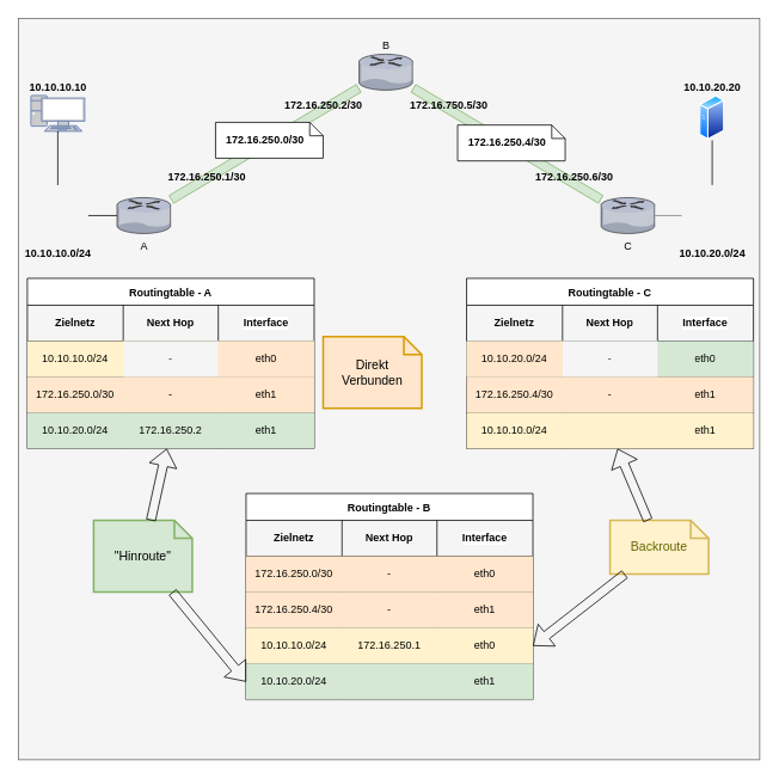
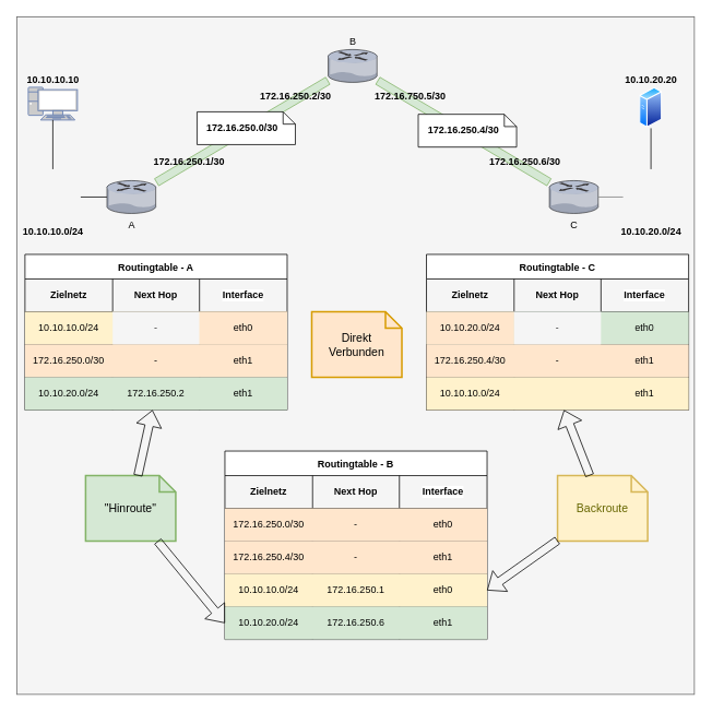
  <mxCell id="0" />
  <mxCell id="1" parent="0" />
  <mxCell id="2" value="" style="whiteSpace=wrap;html=1;aspect=fixed;fillColor=#f5f5f5;strokeColor=#666666;fontColor=#333333;" vertex="1" parent="1"><mxGeometry width="827" height="827" as="geometry" x="20" y="20" /></mxCell>
  <mxCell id="3" value="A" style="verticalLabelPosition=bottom;aspect=fixed;html=1;verticalAlign=top;strokeColor=none;align=center;outlineConnect=0;shape=mxgraph.citrix.router;" parent="1" vertex="1"><mxGeometry x="130" y="220" width="60.27" height="40" as="geometry" /></mxCell>
  <mxCell id="4" value="B" style="verticalLabelPosition=top;aspect=fixed;html=1;verticalAlign=bottom;strokeColor=none;align=center;outlineConnect=0;shape=mxgraph.citrix.router;labelPosition=center;" parent="1" vertex="1"><mxGeometry x="400" y="60" width="60.27" height="40" as="geometry" /></mxCell>
  <mxCell id="5" value="C" style="verticalLabelPosition=bottom;aspect=fixed;html=1;verticalAlign=top;strokeColor=none;align=center;outlineConnect=0;shape=mxgraph.citrix.router;" parent="1" vertex="1"><mxGeometry x="670" y="220" width="60.27" height="40" as="geometry" /></mxCell>
  <mxCell id="6" value="" style="shape=flexArrow;endArrow=none;html=1;fillColor=#d5e8d4;strokeColor=#82b366;endFill=0;" parent="1" source="3" target="4" edge="1"><mxGeometry width="50" height="50" relative="1" as="geometry"><mxPoint x="210" y="140" as="sourcePoint" /><mxPoint x="260" y="90" as="targetPoint" /></mxGeometry></mxCell>
  <mxCell id="7" value="" style="shape=flexArrow;endArrow=none;html=1;fillColor=#d5e8d4;strokeColor=#82b366;endFill=0;" parent="1" source="4" target="5" edge="1"><mxGeometry width="50" height="50" relative="1" as="geometry"><mxPoint x="310" y="207.858" as="sourcePoint" /><mxPoint x="399.73" y="160.002" as="targetPoint" /></mxGeometry></mxCell>
  <mxCell id="8" value="" style="shape=image;html=1;verticalAlign=top;verticalLabelPosition=bottom;labelBackgroundColor=#ffffff;imageAspect=0;aspect=fixed;image=https://cdn1.iconfinder.com/data/icons/MetroStation-PNG/128/MB__net.png" parent="1" vertex="1"><mxGeometry x="30" y="206" width="68" height="68" as="geometry" /></mxCell>
  <mxCell id="9" value="" style="endArrow=none;html=1;" parent="1" source="8" target="3" edge="1"><mxGeometry width="50" height="50" relative="1" as="geometry"><mxPoint x="220" y="480" as="sourcePoint" /><mxPoint x="270" y="430" as="targetPoint" /></mxGeometry></mxCell>
  <mxCell id="10" value="" style="shape=image;html=1;verticalAlign=top;verticalLabelPosition=bottom;labelBackgroundColor=#ffffff;imageAspect=0;aspect=fixed;image=https://cdn1.iconfinder.com/data/icons/MetroStation-PNG/128/MB__net.png" parent="1" vertex="1"><mxGeometry x="760" y="206" width="68" height="68" as="geometry" /></mxCell>
  <mxCell id="11" value="" style="endArrow=none;html=1;opacity=50;" parent="1" source="5" target="10" edge="1"><mxGeometry width="50" height="50" relative="1" as="geometry"><mxPoint x="440" y="570" as="sourcePoint" /><mxPoint x="490" y="520" as="targetPoint" /></mxGeometry></mxCell>
  <mxCell id="12" value="&lt;font style=&quot;font-size: 12px&quot;&gt;10.10.10.0/24&lt;/font&gt;" style="text;strokeColor=none;fillColor=none;html=1;fontSize=24;fontStyle=1;verticalAlign=middle;align=center;opacity=50;" parent="1" vertex="1"><mxGeometry x="24" y="256" width="80" height="46" as="geometry" /></mxCell>
  <mxCell id="13" value="&lt;font style=&quot;font-size: 12px&quot;&gt;10.10.20.0/24&lt;/font&gt;" style="text;strokeColor=none;fillColor=none;html=1;fontSize=24;fontStyle=1;verticalAlign=middle;align=center;opacity=50;" parent="1" vertex="1"><mxGeometry x="754" y="256" width="80" height="46" as="geometry" /></mxCell>
  <mxCell id="14" value="&lt;span style=&quot;font-weight: 700 ; text-align: center&quot;&gt;172.16.250.0/30&lt;/span&gt;" style="shape=note;size=15;align=left;spacingLeft=10;html=1;whiteSpace=wrap;" parent="1" vertex="1"><mxGeometry x="240" y="136" width="120" height="40" as="geometry" /></mxCell>
  <mxCell id="15" value="&lt;span style=&quot;font-size: 12px&quot;&gt;172.16.250.1/30&lt;/span&gt;" style="text;strokeColor=none;fillColor=none;html=1;fontSize=24;fontStyle=1;verticalAlign=middle;align=center;opacity=50;" parent="1" vertex="1"><mxGeometry x="190.27" y="170" width="80" height="46" as="geometry" /></mxCell>
  <mxCell id="16" value="&lt;span style=&quot;font-size: 12px&quot;&gt;172.16.250.2/30&lt;/span&gt;" style="text;strokeColor=none;fillColor=none;html=1;fontSize=24;fontStyle=1;verticalAlign=middle;align=center;opacity=50;" parent="1" vertex="1"><mxGeometry x="320" y="90" width="80" height="46" as="geometry" /></mxCell>
  <mxCell id="17" value="&lt;span style=&quot;font-weight: 700 ; text-align: center&quot;&gt;172.16.250.4/30&lt;/span&gt;" style="shape=note;size=15;align=left;spacingLeft=10;html=1;whiteSpace=wrap;" parent="1" vertex="1"><mxGeometry x="510" y="139" width="120" height="40" as="geometry" /></mxCell>
  <mxCell id="18" value="&lt;span style=&quot;font-size: 12px&quot;&gt;172.16.250.6/30&lt;/span&gt;" style="text;strokeColor=none;fillColor=none;html=1;fontSize=24;fontStyle=1;verticalAlign=middle;align=center;opacity=50;" parent="1" vertex="1"><mxGeometry x="600" y="170" width="80" height="46" as="geometry" /></mxCell>
  <mxCell id="19" value="&lt;span style=&quot;font-size: 12px&quot;&gt;172.16.750.5/30&lt;/span&gt;" style="text;strokeColor=none;fillColor=none;html=1;fontSize=24;fontStyle=1;verticalAlign=middle;align=center;opacity=50;" parent="1" vertex="1"><mxGeometry x="460.27" y="90" width="80" height="46" as="geometry" /></mxCell>
  <mxCell id="20" value="Routingtable - A" style="shape=table;startSize=30;container=1;collapsible=0;childLayout=tableLayout;fontStyle=1;align=center;" parent="1" vertex="1"><mxGeometry x="30" y="310" width="320" height="190" as="geometry" /></mxCell>
  <mxCell id="21" value="" style="shape=partialRectangle;html=1;whiteSpace=wrap;collapsible=0;dropTarget=0;pointerEvents=0;fillColor=none;top=0;left=0;bottom=0;right=0;points=[[0,0.5],[1,0.5]];portConstraint=eastwest;" parent="20" vertex="1"><mxGeometry y="30" width="320" height="40" as="geometry" /></mxCell>
  <mxCell id="22" value="&lt;b&gt;Zielnetz&lt;/b&gt;" style="shape=partialRectangle;html=1;whiteSpace=wrap;connectable=0;fillColor=none;top=0;left=0;bottom=0;right=0;overflow=hidden;labelBorderColor=none;labelBackgroundColor=none;" parent="21" vertex="1"><mxGeometry width="107" height="40" as="geometry" /></mxCell>
  <mxCell id="23" value="&lt;b&gt;Next Hop&lt;/b&gt;" style="shape=partialRectangle;html=1;whiteSpace=wrap;connectable=0;fillColor=none;top=0;left=0;bottom=0;right=0;overflow=hidden;" parent="21" vertex="1"><mxGeometry x="107" width="106" height="40" as="geometry" /></mxCell>
  <mxCell id="24" value="&lt;b style=&quot;&quot;&gt;Interface&lt;/b&gt;" style="shape=partialRectangle;html=1;whiteSpace=wrap;connectable=0;fillColor=none;top=0;left=0;bottom=0;right=0;overflow=hidden;labelBackgroundColor=#ffffff;" parent="21" vertex="1"><mxGeometry x="213" width="107" height="40" as="geometry" /></mxCell>
  <mxCell id="25" value="" style="shape=partialRectangle;html=1;whiteSpace=wrap;collapsible=0;dropTarget=0;pointerEvents=0;fillColor=#fff2cc;top=0;left=0;bottom=0;right=0;points=[[0,0.5],[1,0.5]];portConstraint=eastwest;strokeColor=#d6b656;" parent="20" vertex="1"><mxGeometry y="70" width="320" height="40" as="geometry" /></mxCell>
  <mxCell id="26" value="10.10.10.0/24" style="shape=partialRectangle;html=1;whiteSpace=wrap;connectable=0;fillColor=none;top=0;left=0;bottom=0;right=0;overflow=hidden;" parent="25" vertex="1"><mxGeometry width="107" height="40" as="geometry" /></mxCell>
  <mxCell id="27" value="-" style="shape=partialRectangle;html=1;whiteSpace=wrap;connectable=0;top=0;left=0;bottom=0;right=0;overflow=hidden;fillColor=#f5f5f5;strokeColor=#666666;fontColor=#333333;" parent="25" vertex="1"><mxGeometry x="107" width="106" height="40" as="geometry" /></mxCell>
  <mxCell id="28" value="eth0" style="shape=partialRectangle;html=1;whiteSpace=wrap;connectable=0;fillColor=#ffe6cc;top=0;left=0;bottom=0;right=0;overflow=hidden;strokeColor=#d79b00;" parent="25" vertex="1"><mxGeometry x="213" width="107" height="40" as="geometry" /></mxCell>
  <mxCell id="29" value="" style="shape=partialRectangle;html=1;whiteSpace=wrap;collapsible=0;dropTarget=0;pointerEvents=0;fillColor=#ffe6cc;top=0;left=0;bottom=0;right=0;points=[[0,0.5],[1,0.5]];portConstraint=eastwest;strokeColor=#d79b00;" parent="20" vertex="1"><mxGeometry y="110" width="320" height="40" as="geometry" /></mxCell>
  <mxCell id="30" value="172.16.250.0/30" style="shape=partialRectangle;html=1;whiteSpace=wrap;connectable=0;fillColor=none;top=0;left=0;bottom=0;right=0;overflow=hidden;align=center;" parent="29" vertex="1"><mxGeometry width="107" height="40" as="geometry" /></mxCell>
  <mxCell id="31" value="-" style="shape=partialRectangle;html=1;whiteSpace=wrap;connectable=0;fillColor=none;top=0;left=0;bottom=0;right=0;overflow=hidden;" parent="29" vertex="1"><mxGeometry x="107" width="106" height="40" as="geometry" /></mxCell>
  <mxCell id="32" value="eth1" style="shape=partialRectangle;html=1;whiteSpace=wrap;connectable=0;fillColor=none;top=0;left=0;bottom=0;right=0;overflow=hidden;" parent="29" vertex="1"><mxGeometry x="213" width="107" height="40" as="geometry" /></mxCell>
  <mxCell id="33" style="shape=partialRectangle;html=1;whiteSpace=wrap;collapsible=0;dropTarget=0;pointerEvents=0;fillColor=#d5e8d4;top=0;left=0;bottom=0;right=0;points=[[0,0.5],[1,0.5]];portConstraint=eastwest;strokeColor=#82b366;" parent="20" vertex="1"><mxGeometry y="150" width="320" height="40" as="geometry" /></mxCell>
  <mxCell id="34" value="10.10.20.0/24" style="shape=partialRectangle;html=1;whiteSpace=wrap;connectable=0;fillColor=none;top=0;left=0;bottom=0;right=0;overflow=hidden;" parent="33" vertex="1"><mxGeometry width="107" height="40" as="geometry" /></mxCell>
  <mxCell id="35" value="172.16.250.2" style="shape=partialRectangle;html=1;whiteSpace=wrap;connectable=0;fillColor=none;top=0;left=0;bottom=0;right=0;overflow=hidden;" parent="33" vertex="1"><mxGeometry x="107" width="106" height="40" as="geometry" /></mxCell>
  <mxCell id="36" value="eth1" style="shape=partialRectangle;html=1;whiteSpace=wrap;connectable=0;fillColor=none;top=0;left=0;bottom=0;right=0;overflow=hidden;" parent="33" vertex="1"><mxGeometry x="213" width="107" height="40" as="geometry" /></mxCell>
  <mxCell id="37" value="" style="fontColor=#0066CC;verticalAlign=top;verticalLabelPosition=bottom;labelPosition=center;align=center;html=1;outlineConnect=0;fillColor=#CCCCCC;strokeColor=#6881B3;gradientColor=none;gradientDirection=north;strokeWidth=2;shape=mxgraph.networks.pc;" vertex="1" parent="1"><mxGeometry x="34" y="106" width="60" height="40" as="geometry" /></mxCell>
  <mxCell id="38" value="" style="endArrow=none;html=1;" edge="1" parent="1" source="8" target="37"><mxGeometry width="50" height="50" relative="1" as="geometry"><mxPoint x="170" y="480" as="sourcePoint" /><mxPoint x="220" y="430" as="targetPoint" /></mxGeometry></mxCell>
  <mxCell id="39" value="&lt;font style=&quot;font-size: 12px&quot;&gt;10.10.10.10&lt;/font&gt;" style="text;strokeColor=none;fillColor=none;html=1;fontSize=24;fontStyle=1;verticalAlign=middle;align=center;opacity=50;" vertex="1" parent="1"><mxGeometry x="24" y="70" width="80" height="46" as="geometry" /></mxCell>
  <mxCell id="40" value="Routingtable - C" style="shape=table;startSize=30;container=1;collapsible=0;childLayout=tableLayout;fontStyle=1;align=center;" vertex="1" parent="1"><mxGeometry x="520" y="310" width="320" height="190" as="geometry" /></mxCell>
  <mxCell id="41" value="" style="shape=partialRectangle;html=1;whiteSpace=wrap;collapsible=0;dropTarget=0;pointerEvents=0;fillColor=none;top=0;left=0;bottom=0;right=0;points=[[0,0.5],[1,0.5]];portConstraint=eastwest;" vertex="1" parent="40"><mxGeometry y="30" width="320" height="40" as="geometry" /></mxCell>
  <mxCell id="42" value="&lt;b&gt;Zielnetz&lt;/b&gt;" style="shape=partialRectangle;html=1;whiteSpace=wrap;connectable=0;fillColor=none;top=0;left=0;bottom=0;right=0;overflow=hidden;labelBorderColor=none;labelBackgroundColor=none;" vertex="1" parent="41"><mxGeometry width="107" height="40" as="geometry" /></mxCell>
  <mxCell id="43" value="&lt;b&gt;Next Hop&lt;/b&gt;" style="shape=partialRectangle;html=1;whiteSpace=wrap;connectable=0;fillColor=none;top=0;left=0;bottom=0;right=0;overflow=hidden;" vertex="1" parent="41"><mxGeometry x="107" width="106" height="40" as="geometry" /></mxCell>
  <mxCell id="44" value="&lt;b style=&quot;&quot;&gt;Interface&lt;/b&gt;" style="shape=partialRectangle;html=1;whiteSpace=wrap;connectable=0;fillColor=none;top=0;left=0;bottom=0;right=0;overflow=hidden;labelBackgroundColor=#ffffff;" vertex="1" parent="41"><mxGeometry x="213" width="107" height="40" as="geometry" /></mxCell>
  <mxCell id="45" value="" style="shape=partialRectangle;html=1;whiteSpace=wrap;collapsible=0;dropTarget=0;pointerEvents=0;fillColor=#d5e8d4;top=0;left=0;bottom=0;right=0;points=[[0,0.5],[1,0.5]];portConstraint=eastwest;strokeColor=#82b366;" vertex="1" parent="40"><mxGeometry y="70" width="320" height="40" as="geometry" /></mxCell>
  <mxCell id="46" value="10.10.20.0/24" style="shape=partialRectangle;html=1;whiteSpace=wrap;connectable=0;fillColor=#ffe6cc;top=0;left=0;bottom=0;right=0;overflow=hidden;strokeColor=#d79b00;" vertex="1" parent="45"><mxGeometry width="107" height="40" as="geometry" /></mxCell>
  <mxCell id="47" value="-" style="shape=partialRectangle;html=1;whiteSpace=wrap;connectable=0;top=0;left=0;bottom=0;right=0;overflow=hidden;fillColor=#f5f5f5;strokeColor=#666666;fontColor=#333333;" vertex="1" parent="45"><mxGeometry x="107" width="106" height="40" as="geometry" /></mxCell>
  <mxCell id="48" value="eth0" style="shape=partialRectangle;html=1;whiteSpace=wrap;connectable=0;fillColor=none;top=0;left=0;bottom=0;right=0;overflow=hidden;" vertex="1" parent="45"><mxGeometry x="213" width="107" height="40" as="geometry" /></mxCell>
  <mxCell id="49" value="" style="shape=partialRectangle;html=1;whiteSpace=wrap;collapsible=0;dropTarget=0;pointerEvents=0;fillColor=#ffe6cc;top=0;left=0;bottom=0;right=0;points=[[0,0.5],[1,0.5]];portConstraint=eastwest;strokeColor=#d79b00;" vertex="1" parent="40"><mxGeometry y="110" width="320" height="40" as="geometry" /></mxCell>
  <mxCell id="50" value="172.16.250.4/30" style="shape=partialRectangle;html=1;whiteSpace=wrap;connectable=0;fillColor=none;top=0;left=0;bottom=0;right=0;overflow=hidden;align=center;" vertex="1" parent="49"><mxGeometry width="107" height="40" as="geometry" /></mxCell>
  <mxCell id="51" value="-" style="shape=partialRectangle;html=1;whiteSpace=wrap;connectable=0;fillColor=none;top=0;left=0;bottom=0;right=0;overflow=hidden;" vertex="1" parent="49"><mxGeometry x="107" width="106" height="40" as="geometry" /></mxCell>
  <mxCell id="52" value="eth1" style="shape=partialRectangle;html=1;whiteSpace=wrap;connectable=0;fillColor=none;top=0;left=0;bottom=0;right=0;overflow=hidden;" vertex="1" parent="49"><mxGeometry x="213" width="107" height="40" as="geometry" /></mxCell>
  <mxCell id="53" style="shape=partialRectangle;html=1;whiteSpace=wrap;collapsible=0;dropTarget=0;pointerEvents=0;fillColor=#fff2cc;top=0;left=0;bottom=0;right=0;points=[[0,0.5],[1,0.5]];portConstraint=eastwest;strokeColor=#d6b656;" vertex="1" parent="40"><mxGeometry y="150" width="320" height="40" as="geometry" /></mxCell>
  <mxCell id="54" value="10.10.10.0/24" style="shape=partialRectangle;html=1;whiteSpace=wrap;connectable=0;fillColor=none;top=0;left=0;bottom=0;right=0;overflow=hidden;" vertex="1" parent="53"><mxGeometry width="107" height="40" as="geometry" /></mxCell>
  <mxCell id="55" value="eth1" style="shape=partialRectangle;html=1;whiteSpace=wrap;connectable=0;fillColor=none;top=0;left=0;bottom=0;right=0;overflow=hidden;" vertex="1" parent="53"><mxGeometry x="213" width="107" height="40" as="geometry" /></mxCell>
  <mxCell id="56" value="" style="aspect=fixed;perimeter=ellipsePerimeter;html=1;align=center;shadow=0;dashed=0;spacingTop=3;image;image=img/lib/active_directory/generic_server.svg;" vertex="1" parent="1"><mxGeometry x="780" y="106" width="28.0" height="50" as="geometry" /></mxCell>
  <mxCell id="57" value="&lt;font style=&quot;font-size: 12px&quot;&gt;10.10.20.20&lt;/font&gt;" style="text;strokeColor=none;fillColor=none;html=1;fontSize=24;fontStyle=1;verticalAlign=middle;align=center;opacity=50;" vertex="1" parent="1"><mxGeometry x="754" y="70" width="80" height="46" as="geometry" /></mxCell>
  <mxCell id="58" value="Routingtable - B" style="shape=table;startSize=30;container=1;collapsible=0;childLayout=tableLayout;fontStyle=1;align=center;" vertex="1" parent="1"><mxGeometry x="274" y="550" width="320" height="230" as="geometry" /></mxCell>
  <mxCell id="59" value="" style="shape=partialRectangle;html=1;whiteSpace=wrap;collapsible=0;dropTarget=0;pointerEvents=0;fillColor=none;top=0;left=0;bottom=0;right=0;points=[[0,0.5],[1,0.5]];portConstraint=eastwest;" vertex="1" parent="58"><mxGeometry y="30" width="320" height="40" as="geometry" /></mxCell>
  <mxCell id="60" value="&lt;b&gt;Zielnetz&lt;/b&gt;" style="shape=partialRectangle;html=1;whiteSpace=wrap;connectable=0;fillColor=none;top=0;left=0;bottom=0;right=0;overflow=hidden;labelBorderColor=none;labelBackgroundColor=none;" vertex="1" parent="59"><mxGeometry width="107" height="40" as="geometry" /></mxCell>
  <mxCell id="61" value="&lt;b&gt;Next Hop&lt;/b&gt;" style="shape=partialRectangle;html=1;whiteSpace=wrap;connectable=0;fillColor=none;top=0;left=0;bottom=0;right=0;overflow=hidden;" vertex="1" parent="59"><mxGeometry x="107" width="106" height="40" as="geometry" /></mxCell>
  <mxCell id="62" value="&lt;b style=&quot;&quot;&gt;Interface&lt;/b&gt;" style="shape=partialRectangle;html=1;whiteSpace=wrap;connectable=0;fillColor=none;top=0;left=0;bottom=0;right=0;overflow=hidden;labelBackgroundColor=#ffffff;" vertex="1" parent="59"><mxGeometry x="213" width="107" height="40" as="geometry" /></mxCell>
  <mxCell id="63" value="" style="shape=partialRectangle;html=1;whiteSpace=wrap;collapsible=0;dropTarget=0;pointerEvents=0;fillColor=#ffe6cc;top=0;left=0;bottom=0;right=0;points=[[0,0.5],[1,0.5]];portConstraint=eastwest;strokeColor=#d79b00;" vertex="1" parent="58"><mxGeometry y="70" width="320" height="40" as="geometry" /></mxCell>
  <mxCell id="64" value="172.16.250.0/30" style="shape=partialRectangle;html=1;whiteSpace=wrap;connectable=0;fillColor=none;top=0;left=0;bottom=0;right=0;overflow=hidden;align=center;" vertex="1" parent="63"><mxGeometry width="107" height="40" as="geometry" /></mxCell>
  <mxCell id="65" value="-" style="shape=partialRectangle;html=1;whiteSpace=wrap;connectable=0;fillColor=none;top=0;left=0;bottom=0;right=0;overflow=hidden;" vertex="1" parent="63"><mxGeometry x="107" width="106" height="40" as="geometry" /></mxCell>
  <mxCell id="66" value="eth0" style="shape=partialRectangle;html=1;whiteSpace=wrap;connectable=0;fillColor=none;top=0;left=0;bottom=0;right=0;overflow=hidden;" vertex="1" parent="63"><mxGeometry x="213" width="107" height="40" as="geometry" /></mxCell>
  <mxCell id="67" style="shape=partialRectangle;html=1;whiteSpace=wrap;collapsible=0;dropTarget=0;pointerEvents=0;fillColor=#ffe6cc;top=0;left=0;bottom=0;right=0;points=[[0,0.5],[1,0.5]];portConstraint=eastwest;strokeColor=#d79b00;" vertex="1" parent="58"><mxGeometry y="110" width="320" height="40" as="geometry" /></mxCell>
  <mxCell id="68" value="172.16.250.4/30" style="shape=partialRectangle;html=1;whiteSpace=wrap;connectable=0;fillColor=none;top=0;left=0;bottom=0;right=0;overflow=hidden;align=center;" vertex="1" parent="67"><mxGeometry width="107" height="40" as="geometry" /></mxCell>
  <mxCell id="69" value="-" style="shape=partialRectangle;html=1;whiteSpace=wrap;connectable=0;fillColor=none;top=0;left=0;bottom=0;right=0;overflow=hidden;" vertex="1" parent="67"><mxGeometry x="107" width="106" height="40" as="geometry" /></mxCell>
  <mxCell id="70" value="eth1" style="shape=partialRectangle;html=1;whiteSpace=wrap;connectable=0;fillColor=none;top=0;left=0;bottom=0;right=0;overflow=hidden;" vertex="1" parent="67"><mxGeometry x="213" width="107" height="40" as="geometry" /></mxCell>
  <mxCell id="71" style="shape=partialRectangle;html=1;whiteSpace=wrap;collapsible=0;dropTarget=0;pointerEvents=0;fillColor=#fff2cc;top=0;left=0;bottom=0;right=0;points=[[0,0.5],[1,0.5]];portConstraint=eastwest;strokeColor=#d6b656;" vertex="1" parent="58"><mxGeometry y="150" width="320" height="40" as="geometry" /></mxCell>
  <mxCell id="72" value="10.10.10.0/24" style="shape=partialRectangle;html=1;whiteSpace=wrap;connectable=0;fillColor=none;top=0;left=0;bottom=0;right=0;overflow=hidden;" vertex="1" parent="71"><mxGeometry width="107" height="40" as="geometry" /></mxCell>
  <mxCell id="73" value="172.16.250.1" style="shape=partialRectangle;html=1;whiteSpace=wrap;connectable=0;fillColor=none;top=0;left=0;bottom=0;right=0;overflow=hidden;" vertex="1" parent="71"><mxGeometry x="107" width="106" height="40" as="geometry" /></mxCell>
  <mxCell id="74" value="eth0" style="shape=partialRectangle;html=1;whiteSpace=wrap;connectable=0;fillColor=none;top=0;left=0;bottom=0;right=0;overflow=hidden;" vertex="1" parent="71"><mxGeometry x="213" width="107" height="40" as="geometry" /></mxCell>
  <mxCell id="75" style="shape=partialRectangle;html=1;whiteSpace=wrap;collapsible=0;dropTarget=0;pointerEvents=0;fillColor=#d5e8d4;top=0;left=0;bottom=0;right=0;points=[[0,0.5],[1,0.5]];portConstraint=eastwest;strokeColor=#82b366;" vertex="1" parent="58"><mxGeometry y="190" width="320" height="40" as="geometry" /></mxCell>
  <mxCell id="76" value="10.10.20.0/24" style="shape=partialRectangle;html=1;whiteSpace=wrap;connectable=0;fillColor=none;top=0;left=0;bottom=0;right=0;overflow=hidden;" vertex="1" parent="75"><mxGeometry width="107" height="40" as="geometry" /></mxCell>
+ <mxCell id="77" value="172.16.250.6" style="shape=partialRectangle;html=1;whiteSpace=wrap;connectable=0;fillColor=none;top=0;left=0;bottom=0;right=0;overflow=hidden;" vertex="1" parent="75"><mxGeometry x="107" width="106" height="40" as="geometry" /></mxCell>
  <mxCell id="78" value="eth1" style="shape=partialRectangle;html=1;whiteSpace=wrap;connectable=0;fillColor=none;top=0;left=0;bottom=0;right=0;overflow=hidden;" vertex="1" parent="75"><mxGeometry x="213" width="107" height="40" as="geometry" /></mxCell>
- <mxCell id="79" value="Backroute" style="shape=note;strokeWidth=2;fontSize=14;size=20;whiteSpace=wrap;html=1;fillColor=#fff2cc;strokeColor=#d6b656;fontColor=#666600;" vertex="1" parent="1"><mxGeometry x="680" y="580" width="110.0" height="60" as="geometry" /></mxCell>
+ <mxCell id="79" value="Backroute" style="shape=note;strokeWidth=2;fontSize=14;size=20;whiteSpace=wrap;html=1;fillColor=#fff2cc;strokeColor=#d6b656;fontColor=#666600;" vertex="1" parent="1"><mxGeometry x="680" y="580" width="110.0" height="80" as="geometry" /></mxCell>
  <mxCell id="80" value="" style="shape=flexArrow;endArrow=classic;html=1;entryX=1;entryY=0.5;entryDx=0;entryDy=0;" edge="1" parent="1" source="79" target="71"><mxGeometry width="50" height="50" relative="1" as="geometry"><mxPoint x="650" y="850" as="sourcePoint" /><mxPoint x="700" y="800" as="targetPoint" /></mxGeometry></mxCell>
  <mxCell id="81" value="" style="shape=flexArrow;endArrow=classic;html=1;" edge="1" parent="1" source="79" target="53"><mxGeometry width="50" height="50" relative="1" as="geometry"><mxPoint x="390" y="510" as="sourcePoint" /><mxPoint x="440" y="460" as="targetPoint" /></mxGeometry></mxCell>
  <mxCell id="82" value="&quot;Hinroute&quot;" style="shape=note;strokeWidth=2;fontSize=14;size=20;whiteSpace=wrap;html=1;fillColor=#d5e8d4;strokeColor=#82b366;" vertex="1" parent="1"><mxGeometry x="104" y="580" width="110.0" height="80" as="geometry" /></mxCell>
  <mxCell id="83" value="" style="shape=flexArrow;endArrow=classic;html=1;entryX=0;entryY=0.5;entryDx=0;entryDy=0;" edge="1" parent="1" source="82" target="75"><mxGeometry width="50" height="50" relative="1" as="geometry"><mxPoint x="180" y="760" as="sourcePoint" /><mxPoint x="230" y="710" as="targetPoint" /></mxGeometry></mxCell>
  <mxCell id="84" value="" style="shape=flexArrow;endArrow=classic;html=1;" edge="1" parent="1" source="82" target="33"><mxGeometry width="50" height="50" relative="1" as="geometry"><mxPoint x="70" y="790" as="sourcePoint" /><mxPoint x="120" y="740" as="targetPoint" /></mxGeometry></mxCell>
- <mxCell id="85" value="Direkt Verbunden" style="shape=note;strokeWidth=2;fontSize=14;size=20;whiteSpace=wrap;html=1;fillColor=#ffe6cc;strokeColor=#d79b00;" vertex="1" parent="1"><mxGeometry x="360" y="375" width="110.0" height="80" as="geometry" /></mxCell>
+ <mxCell id="85" value="Direkt Verbunden" style="shape=note;strokeWidth=2;fontSize=14;size=20;whiteSpace=wrap;html=1;fillColor=#ffe6cc;strokeColor=#d79b00;" vertex="1" parent="1"><mxGeometry x="380" y="380" width="110.0" height="80" as="geometry" /></mxCell>
  <mxCell id="86" value="" style="endArrow=none;html=1;" edge="1" parent="1" source="10" target="56"><mxGeometry width="50" height="50" relative="1" as="geometry"><mxPoint x="610" y="120" as="sourcePoint" /><mxPoint x="660" y="70" as="targetPoint" /></mxGeometry></mxCell>
